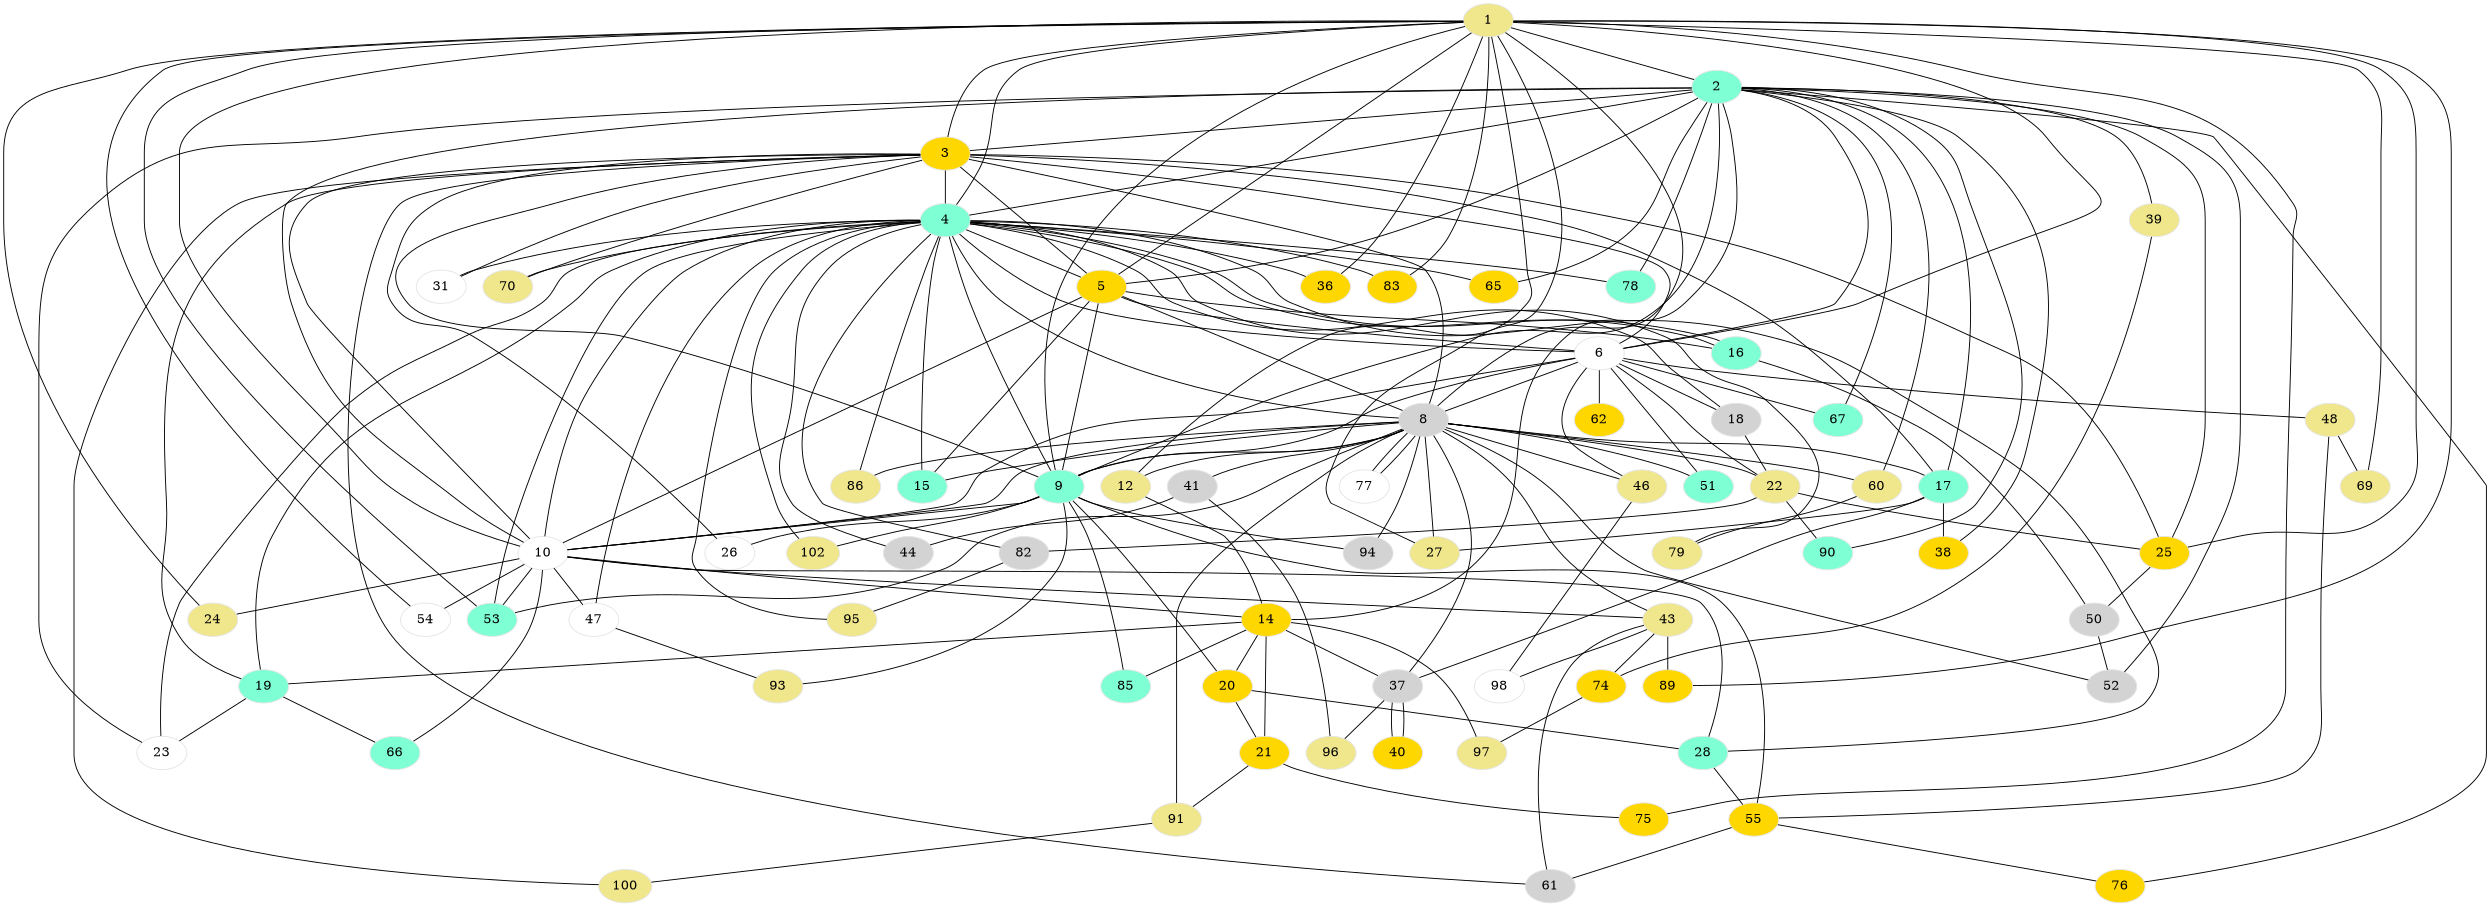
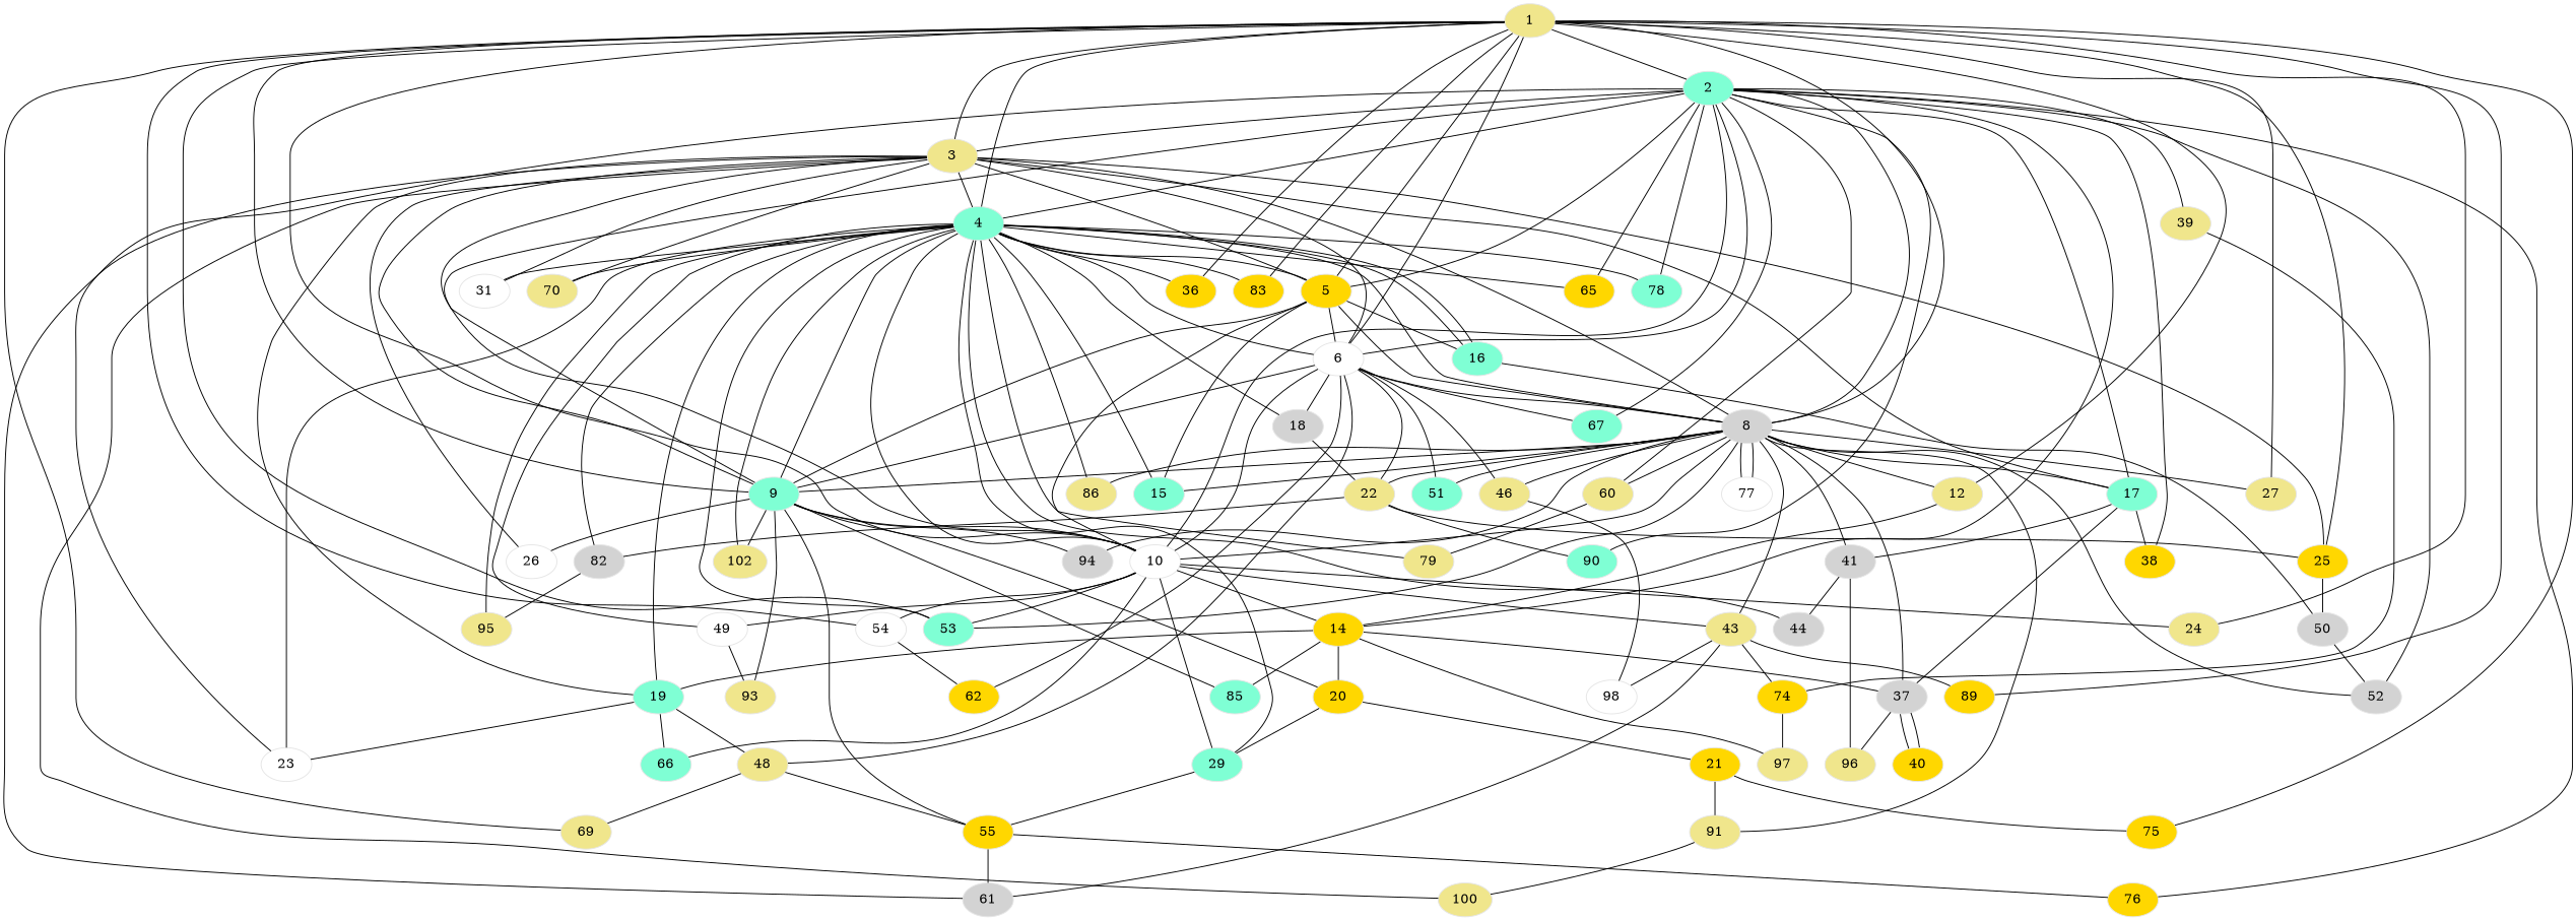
  graph {
    node [color=gray90 fillcolor=khaki style=filled]
    1 [super="+11"]
    2 [fillcolor=aquamarine super="+7"]
-   3 [fillcolor=gold super="+63"]
+   3 [super="+63"]
    4 [fillcolor=aquamarine super="+29"]
    5 [fillcolor=gold super="+49"]
    6 [fillcolor=white super="+99"]
    8 [fillcolor=lightgrey super="+58"]
    9 [fillcolor=aquamarine super="+34"]
    10 [fillcolor=white super="+64"]
    12
    24
    25 [fillcolor=gold super="+45"]
    27
    36 [fillcolor=gold]
    53 [fillcolor=aquamarine super="+57"]
    54 [fillcolor=white]
    69
    75 [fillcolor=gold]
    83 [fillcolor=gold]
    89 [fillcolor=gold]
    39
    14 [fillcolor=gold super="+42"]
    17 [fillcolor=aquamarine super="+30"]
    23 [fillcolor=white super="+35"]
    38 [fillcolor=gold]
    52 [fillcolor=lightgrey super="+56"]
    60
    65 [fillcolor=gold]
    67 [fillcolor=aquamarine]
    76 [fillcolor=gold]
    78 [fillcolor=aquamarine]
    90 [fillcolor=aquamarine]
    19 [fillcolor=aquamarine super="+73"]
    26 [fillcolor=white]
    31 [fillcolor=white super="+72"]
    61 [fillcolor=lightgrey]
    70
    100
    15 [fillcolor=aquamarine super="+33"]
    16 [fillcolor=aquamarine super="+87"]
    18 [fillcolor=lightgrey]
-   28 [fillcolor=aquamarine super="+68"]
+   28 [fillcolor=aquamarine super="+68" label=29]
    44 [fillcolor=lightgrey]
-   47 [fillcolor=white super="+81"]
+   47 [fillcolor=white super="+81" label=49]
    79
    82 [fillcolor=lightgrey]
    86
    95
    102
    22 [super="+71"]
    46
    48
    51 [fillcolor=aquamarine]
    62 [fillcolor=gold]
    37 [fillcolor=lightgrey super="+84"]
    41 [fillcolor=lightgrey]
    43 [super="+92"]
    77 [fillcolor=white]
    91
    94 [fillcolor=lightgrey]
    20 [fillcolor=gold]
    55 [fillcolor=gold super="+59"]
    85 [fillcolor=aquamarine super="+101"]
    93
    66 [fillcolor=aquamarine]
    50 [fillcolor=lightgrey super="+88"]
    74 [fillcolor=gold]
    21 [fillcolor=gold super="+32"]
    97
    98 [fillcolor=white]
    40 [fillcolor=gold]
    96
    1 -- 2 [weight=3]
    1 -- 3
    1 -- 4 [weight=2]
    1 -- 5
    1 -- 6
    1 -- 8
    1 -- 9
    1 -- 10
    1 -- 12
    1 -- 24
    1 -- 25
    1 -- 27
    1 -- 36
    1 -- 53
    1 -- 54
    1 -- 69
    1 -- 75
    1 -- 83
    1 -- 89
    2 -- 3 [weight=3]
    2 -- 4 [weight=2]
    2 -- 5 [weight=2]
    2 -- 6 [weight=2]
-   2 -- 25 [weight=2]
+   2 -- 8 [weight=2]
    2 -- 9 [weight=2]
    2 -- 10 [weight=2]
    2 -- 39
    2 -- 14
    2 -- 17
    2 -- 23
    2 -- 38
    2 -- 52 [weight=2]
    2 -- 60
    2 -- 65
    2 -- 67
    2 -- 76
    2 -- 78
    2 -- 90
    3 -- 4
    3 -- 5
    3 -- 6
    3 -- 8
    3 -- 9
    3 -- 10
    3 -- 25
    3 -- 17
    3 -- 19
    3 -- 26
    3 -- 31 [weight=2]
    3 -- 61
    3 -- 70
    3 -- 100
    4 -- 5 [weight=2]
    4 -- 6
    4 -- 8
    4 -- 9
    4 -- 10
    4 -- 36
    4 -- 53
    4 -- 83
    4 -- 23
    4 -- 65
    4 -- 78
    4 -- 19
    4 -- 31
    4 -- 70
    4 -- 15
    4 -- 16
    4 -- 16
    4 -- 18
    4 -- 28
    4 -- 44
    4 -- 47 [weight=2]
    4 -- 79
    4 -- 82
    4 -- 86
    4 -- 95
    4 -- 102
    5 -- 6
    5 -- 8
    5 -- 9
    5 -- 10
    5 -- 15
    5 -- 16
    6 -- 8
    6 -- 9
    6 -- 10 [weight=2]
    6 -- 67
    6 -- 18
    6 -- 22
    6 -- 46
    6 -- 48
    6 -- 51
    6 -- 62
    8 -- 9 [weight=2]
    8 -- 10
    8 -- 12
    8 -- 27
    8 -- 53
    8 -- 17
    8 -- 52
    8 -- 60
    8 -- 15
    8 -- 86
    8 -- 22
    8 -- 46
    8 -- 51
    8 -- 37
    8 -- 41
    8 -- 43
    8 -- 77
    8 -- 77
    8 -- 91
    8 -- 94
    9 -- 10
    9 -- 26
    9 -- 102
    9 -- 94
    9 -- 20
    9 -- 55
    9 -- 85
    9 -- 93
    10 -- 24
    10 -- 53
    10 -- 54
    10 -- 14
    10 -- 28
    10 -- 47
    10 -- 43
    10 -- 66
    12 -- 14
    25 -- 50
+   54 -- 62
    39 -- 74
    14 -- 19
    14 -- 37
    14 -- 20
    14 -- 85 [weight=2]
-   14 -- 21 [weight=2]
    14 -- 97
    17 -- 38
    17 -- 37
-   17 -- 27
+   17 -- 41
    60 -- 79
    19 -- 23
+   19 -- 48
    19 -- 66
    16 -- 50
    18 -- 22
    28 -- 55
    47 -- 93
    82 -- 95
    22 -- 25
    22 -- 90
    22 -- 82
    46 -- 98
    48 -- 69
    48 -- 55
    37 -- 40
    37 -- 40
    37 -- 96
    41 -- 44
    41 -- 96
    43 -- 89
    43 -- 61
    43 -- 74
    43 -- 98
    91 -- 100
    20 -- 28
    20 -- 21
    55 -- 76
    55 -- 61
    50 -- 52
    74 -- 97
    21 -- 75
    21 -- 91
  }
